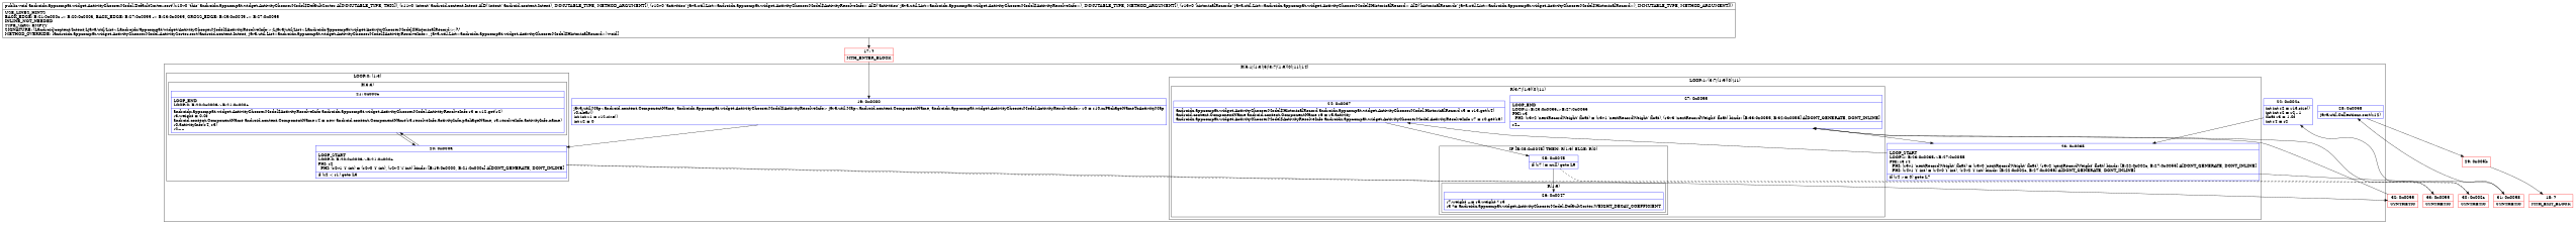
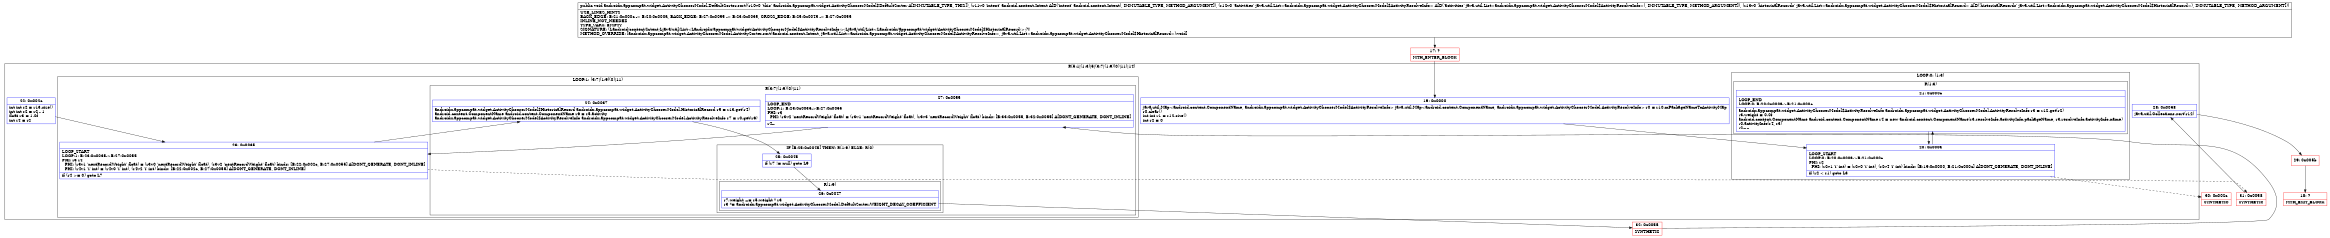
  digraph {
    node [color=blue shape=record]
    n1 [label="{21\:\ 0x000c|LOOP_END\lLOOP:0: B:20:0x000a\-\>B:21:0x000c\l|androidx.appcompat.widget.ActivityChooserModel$ActivityResolveInfo androidx.appcompat.widget.ActivityChooserModel.ActivityResolveInfo r3 = r12.get(r2)\lr3.weight = 0.0f\landroid.content.ComponentName android.content.ComponentName r4 = new android.content.ComponentName(r3.resolveInfo.activityInfo.packageName, r3.resolveInfo.activityInfo.name)\lr0.activityInfo(r4, r3)\lr2++\l}"]
    n2 [label="{20\:\ 0x000a|LOOP_START\lLOOP:0: B:20:0x000a\-\>B:21:0x000c\lPHI: r2 \l  PHI: (r2v1 'i' int) = (r2v0 'i' int), (r2v4 'i' int) binds: [B:19:0x0000, B:21:0x000c] A[DONT_GENERATE, DONT_INLINE]\l|if (r2 \< r1) goto L3\l}"]
    n3 [label="{26\:\ 0x0047|r7.weight += r5.weight * r3\lr3 *= androidx.appcompat.widget.ActivityChooserModel.DefaultSorter.WEIGHT_DECAY_COEFFICIENT\l}"]
    n4 [label="{25\:\ 0x0045|if (r7 != null) goto L9\l}"]
    n5 [label="{24\:\ 0x0037|androidx.appcompat.widget.ActivityChooserModel$HistoricalRecord androidx.appcompat.widget.ActivityChooserModel.HistoricalRecord r5 = r13.get(r4)\landroid.content.ComponentName android.content.ComponentName r6 = r5.activity\landroidx.appcompat.widget.ActivityChooserModel$ActivityResolveInfo androidx.appcompat.widget.ActivityChooserModel.ActivityResolveInfo r7 = r0.get(r6)\l}"]
    n6 [label="{27\:\ 0x0055|LOOP_END\lLOOP:1: B:23:0x0035\-\>B:27:0x0055\lPHI: r3 \l  PHI: (r3v2 'nextRecordWeight' float) = (r3v1 'nextRecordWeight' float), (r3v3 'nextRecordWeight' float) binds: [B:33:0x0055, B:32:0x0055] A[DONT_GENERATE, DONT_INLINE]\l|r4\-\-\l}"]
    n7 [label="{23\:\ 0x0035|LOOP_START\lLOOP:1: B:23:0x0035\-\>B:27:0x0055\lPHI: r3 r4 \l  PHI: (r3v1 'nextRecordWeight' float) = (r3v0 'nextRecordWeight' float), (r3v2 'nextRecordWeight' float) binds: [B:22:0x002c, B:27:0x0055] A[DONT_GENERATE, DONT_INLINE]\l  PHI: (r4v1 'i' int) = (r4v0 'i' int), (r4v2 'i' int) binds: [B:22:0x002c, B:27:0x0055] A[DONT_GENERATE, DONT_INLINE]\l|if (r4 \>= 0) goto L7\l}"]
    n8 [label="{19\:\ 0x0000|java.util.Map\<android.content.ComponentName, androidx.appcompat.widget.ActivityChooserModel$ActivityResolveInfo\> java.util.Map\<android.content.ComponentName, androidx.appcompat.widget.ActivityChooserModel.ActivityResolveInfo\> r0 = r10.mPackageNameToActivityMap\lr0.clear()\lint int r1 = r12.size()\lint r2 = 0\l}"]
    n9 [label="{22\:\ 0x002c|int int r2 = r13.size()\lint int r2 = r2 \- 1\lfloat r3 = 1.0f\lint r4 = r2\l}"]
    n10 [label="{28\:\ 0x0058|java.util.Collections.sort(r12)\l}"]
    n11 [color=red label="{30\:\ 0x002c|SYNTHETIC\l}"]
    n12 [color=red label="{32\:\ 0x0055|SYNTHETIC\l}"]
-   n13 [color=red label="{33\:\ 0x0055|SYNTHETIC\l}"]
    n14 [color=red label="{31\:\ 0x0058|SYNTHETIC\l}"]
    n15 [color=red label="{29\:\ 0x005b}"]
    n16 [color=red label="{18\:\ ?|MTH_EXIT_BLOCK\l}"]
    n17 [color=red label="{17\:\ ?|MTH_ENTER_BLOCK\l}"]
    n18 [label="{public void androidx.appcompat.widget.ActivityChooserModel.DefaultSorter.sort((r10v0 'this' androidx.appcompat.widget.ActivityChooserModel$DefaultSorter A[IMMUTABLE_TYPE, THIS]), (r11v0 'intent' android.content.Intent A[D('intent' android.content.Intent), IMMUTABLE_TYPE, METHOD_ARGUMENT]), (r12v0 'activities' java.util.List\<androidx.appcompat.widget.ActivityChooserModel$ActivityResolveInfo\> A[D('activities' java.util.List\<androidx.appcompat.widget.ActivityChooserModel$ActivityResolveInfo\>), IMMUTABLE_TYPE, METHOD_ARGUMENT]), (r13v0 'historicalRecords' java.util.List\<androidx.appcompat.widget.ActivityChooserModel$HistoricalRecord\> A[D('historicalRecords' java.util.List\<androidx.appcompat.widget.ActivityChooserModel$HistoricalRecord\>), IMMUTABLE_TYPE, METHOD_ARGUMENT]))  | USE_LINES_HINTS\lBACK_EDGE: B:21:0x000c \-\> B:20:0x000a, BACK_EDGE: B:27:0x0055 \-\> B:23:0x0035, CROSS_EDGE: B:25:0x0045 \-\> B:27:0x0055\lINLINE_NOT_NEEDED\lTYPE_VARS: EMPTY\lSIGNATURE: (Landroid\/content\/Intent;Ljava\/util\/List\<Landroidx\/appcompat\/widget\/ActivityChooserModel$ActivityResolveInfo;\>;Ljava\/util\/List\<Landroidx\/appcompat\/widget\/ActivityChooserModel$HistoricalRecord;\>;)V\lMETHOD_OVERRIDE: [androidx.appcompat.widget.ActivityChooserModel.ActivitySorter.sort(android.content.Intent, java.util.List\<androidx.appcompat.widget.ActivityChooserModel$ActivityResolveInfo\>, java.util.List\<androidx.appcompat.widget.ActivityChooserModel$HistoricalRecord\>):void]\l}" color=""]
    subgraph cluster_1 {
      label="R(5:1|(1:3)|5|(3:7|(1:9)(0)|11)|14)"
      n8
      n9
      n10
      subgraph cluster_2 {
        label="LOOP:0: (1:3)"
        n2
        subgraph cluster_3 {
-         label="R(3:3)"
+         label="R(1:3)"
          n1
        }
      }
      subgraph cluster_4 {
        label="LOOP:1: (3:7|(1:9)(0)|11)"
        n7
        subgraph cluster_5 {
          label="R(3:7|(1:9)(0)|11)"
          n5
          n6
          subgraph cluster_6 {
            label="IF [B:25:0x0045] THEN: R(1:9) ELSE: R(0)"
            n4
            subgraph cluster_7 {
              label="R(1:9)"
              n3
            }
            subgraph cluster_8 {
              label="R(0)"
            }
          }
        }
      }
    }
    n1 -> n2
    n2 -> n1
    n2 -> n11 [style=dashed]
-   n2 -> n12
+   n3 -> n12
    n4 -> n3
-   n4 -> n13 [style=dashed]
    n5 -> n4
    n6 -> n7
    n7 -> n5
-   n7 -> n14 [style=solid]
+   n7 -> n14 [style=dashed]
    n8 -> n2
    n9 -> n7
    n10 -> n15
-   n11 -> n9
    n12 -> n6
-   n13 -> n6
    n14 -> n10
    n15 -> n16
    n17 -> n8
    n18 -> n17
  }
